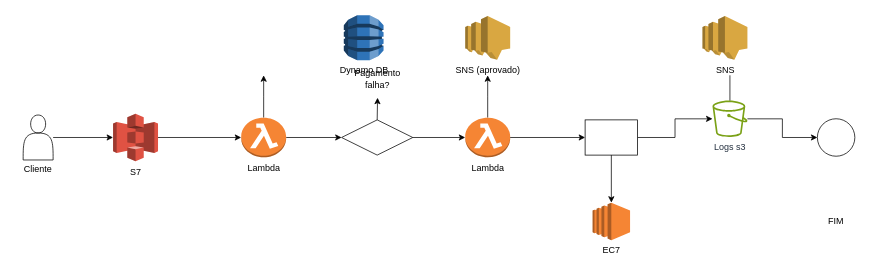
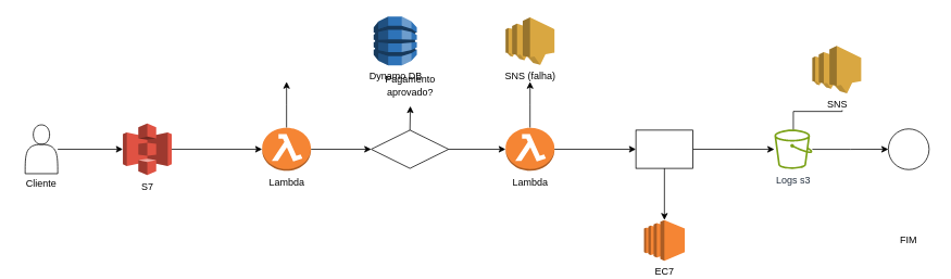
  <mxCell id="0" />
  <mxCell id="1" parent="0" />
  <mxCell id="2" value="" style="shape=actor;whiteSpace=wrap;html=1;" vertex="1" parent="1"><mxGeometry x="30" y="153" width="40" height="60" as="geometry" /></mxCell>
  <mxCell id="3" value="S7" style="outlineConnect=0;dashed=0;verticalLabelPosition=bottom;verticalAlign=top;align=center;html=1;shape=mxgraph.aws3.s3;fillColor=#E05243;gradientColor=none;" vertex="1" parent="1"><mxGeometry x="150" y="151.25" width="60" height="63.5" as="geometry" /></mxCell>
  <mxCell id="4" style="edgeStyle=orthogonalEdgeStyle;rounded=0;orthogonalLoop=1;jettySize=auto;html=1;exitX=0.5;exitY=0;exitDx=0;exitDy=0;exitPerimeter=0;" edge="1" parent="1" source="6"><mxGeometry relative="1" as="geometry"><mxPoint x="351" y="100" as="targetPoint" /></mxGeometry></mxCell>
  <mxCell id="5" style="edgeStyle=orthogonalEdgeStyle;rounded=0;orthogonalLoop=1;jettySize=auto;html=1;exitX=1;exitY=0.5;exitDx=0;exitDy=0;exitPerimeter=0;entryX=0;entryY=0.5;entryDx=0;entryDy=0;" edge="1" parent="1" source="6" target="9"><mxGeometry relative="1" as="geometry" /></mxCell>
  <mxCell id="6" value="Lambda" style="outlineConnect=0;dashed=0;verticalLabelPosition=bottom;verticalAlign=top;align=center;html=1;shape=mxgraph.aws3.lambda_function;fillColor=#F58534;gradientColor=none;" vertex="1" parent="1"><mxGeometry x="321" y="156.5" width="60" height="53" as="geometry" /></mxCell>
  <mxCell id="7" value="Dynamo DB" style="outlineConnect=0;dashed=0;verticalLabelPosition=bottom;verticalAlign=top;align=center;html=1;shape=mxgraph.aws3.dynamo_db;fillColor=#2E73B8;gradientColor=none;" vertex="1" parent="1"><mxGeometry x="458" y="20" width="53" height="60" as="geometry" /></mxCell>
  <mxCell id="8" style="edgeStyle=orthogonalEdgeStyle;rounded=0;orthogonalLoop=1;jettySize=auto;html=1;exitX=0.5;exitY=0;exitDx=0;exitDy=0;" edge="1" parent="1" source="9"><mxGeometry relative="1" as="geometry"><mxPoint x="503" y="130" as="targetPoint" /></mxGeometry></mxCell>
  <mxCell id="9" value="" style="rhombus;" vertex="1" parent="1"><mxGeometry x="455" y="159.5" width="95" height="47" as="geometry" /></mxCell>
  <mxCell id="10" style="edgeStyle=orthogonalEdgeStyle;rounded=0;orthogonalLoop=1;jettySize=auto;html=1;exitX=0.5;exitY=0;exitDx=0;exitDy=0;exitPerimeter=0;" edge="1" parent="1" source="11"><mxGeometry relative="1" as="geometry"><mxPoint x="650" y="100" as="targetPoint" /></mxGeometry></mxCell>
  <mxCell id="11" value="Lambda&lt;div&gt;&lt;br&gt;&lt;/div&gt;" style="outlineConnect=0;dashed=0;verticalLabelPosition=bottom;verticalAlign=top;align=center;html=1;shape=mxgraph.aws3.lambda_function;fillColor=#F58534;gradientColor=none;" vertex="1" parent="1"><mxGeometry x="620" y="156.5" width="60" height="53" as="geometry" /></mxCell>
- <mxCell id="12" value="SNS (aprovado)" style="outlineConnect=0;dashed=0;verticalLabelPosition=bottom;verticalAlign=top;align=center;html=1;shape=mxgraph.aws3.sns;fillColor=#D9A741;gradientColor=none;" vertex="1" parent="1"><mxGeometry x="620" y="20.88" width="60" height="58.25" as="geometry" /></mxCell>
+ <mxCell id="12" value="SNS (falha)" style="outlineConnect=0;dashed=0;verticalLabelPosition=bottom;verticalAlign=top;align=center;html=1;shape=mxgraph.aws3.sns;fillColor=#D9A741;gradientColor=none;" vertex="1" parent="1"><mxGeometry x="620" y="20.88" width="60" height="58.25" as="geometry" /></mxCell>
  <mxCell id="13" style="edgeStyle=orthogonalEdgeStyle;rounded=0;orthogonalLoop=1;jettySize=auto;html=1;" edge="1" parent="1" source="14" target="24"><mxGeometry relative="1" as="geometry" /></mxCell>
  <mxCell id="14" value="" style="points=[[0.25,0,0],[0.5,0,0],[0.75,0,0],[1,0.25,0],[1,0.5,0],[1,0.75,0],[0.75,1,0],[0.5,1,0],[0.25,1,0],[0,0.75,0],[0,0.5,0],[0,0.25,0]];shape=mxgraph.bpmn.task2;whiteSpace=wrap;rectStyle=rounded;size=10;html=1;container=1;expand=0;collapsible=0;taskMarker=abstract;isLoopMultiParallel=1;" vertex="1" parent="1"><mxGeometry x="780" y="159.5" width="70" height="47" as="geometry" /></mxCell>
  <mxCell id="15" value="EC7" style="outlineConnect=0;dashed=0;verticalLabelPosition=bottom;verticalAlign=top;align=center;html=1;shape=mxgraph.aws3.ec2;fillColor=#F58534;gradientColor=none;" vertex="1" parent="1"><mxGeometry x="790" y="270" width="50" height="50" as="geometry" /></mxCell>
- <mxCell id="16" value="Pagamento&lt;div&gt;falha?&lt;/div&gt;" style="text;html=1;whiteSpace=wrap;strokeColor=none;fillColor=none;align=center;verticalAlign=middle;rounded=0;" vertex="1" parent="1"><mxGeometry x="472.5" y="90" width="60" height="30" as="geometry" /></mxCell>
+ <mxCell id="16" value="Pagamento&lt;div&gt;aprovado?&lt;/div&gt;" style="text;html=1;whiteSpace=wrap;strokeColor=none;fillColor=none;align=center;verticalAlign=middle;rounded=0;" vertex="1" parent="1"><mxGeometry x="472.5" y="90" width="60" height="30" as="geometry" /></mxCell>
  <mxCell id="17" value="Cliente" style="text;html=1;whiteSpace=wrap;strokeColor=none;fillColor=none;align=center;verticalAlign=middle;rounded=0;" vertex="1" parent="1"><mxGeometry x="20" y="209.5" width="60" height="30" as="geometry" /></mxCell>
  <mxCell id="18" style="edgeStyle=orthogonalEdgeStyle;rounded=0;orthogonalLoop=1;jettySize=auto;html=1;entryX=0;entryY=0.5;entryDx=0;entryDy=0;entryPerimeter=0;" edge="1" parent="1" source="2" target="3"><mxGeometry relative="1" as="geometry" /></mxCell>
  <mxCell id="19" style="edgeStyle=orthogonalEdgeStyle;rounded=0;orthogonalLoop=1;jettySize=auto;html=1;exitX=1;exitY=0.5;exitDx=0;exitDy=0;exitPerimeter=0;entryX=0;entryY=0.5;entryDx=0;entryDy=0;entryPerimeter=0;" edge="1" parent="1" source="3" target="6"><mxGeometry relative="1" as="geometry" /></mxCell>
  <mxCell id="20" style="edgeStyle=orthogonalEdgeStyle;rounded=0;orthogonalLoop=1;jettySize=auto;html=1;entryX=0;entryY=0.5;entryDx=0;entryDy=0;entryPerimeter=0;" edge="1" parent="1" source="9" target="11"><mxGeometry relative="1" as="geometry" /></mxCell>
  <mxCell id="21" style="edgeStyle=orthogonalEdgeStyle;rounded=0;orthogonalLoop=1;jettySize=auto;html=1;exitX=1;exitY=0.5;exitDx=0;exitDy=0;exitPerimeter=0;entryX=0;entryY=0.5;entryDx=0;entryDy=0;entryPerimeter=0;" edge="1" parent="1" source="11" target="14"><mxGeometry relative="1" as="geometry" /></mxCell>
  <mxCell id="22" style="edgeStyle=orthogonalEdgeStyle;rounded=0;orthogonalLoop=1;jettySize=auto;html=1;entryX=0.5;entryY=0;entryDx=0;entryDy=0;entryPerimeter=0;" edge="1" parent="1" source="14" target="15"><mxGeometry relative="1" as="geometry" /></mxCell>
  <mxCell id="23" style="edgeStyle=orthogonalEdgeStyle;rounded=0;orthogonalLoop=1;jettySize=auto;html=1;entryX=0;entryY=0.5;entryDx=0;entryDy=0;" edge="1" parent="1" source="24" target="26"><mxGeometry relative="1" as="geometry"><mxPoint x="1080" y="183" as="targetPoint" /></mxGeometry></mxCell>
- <mxCell id="24" value="Logs s3" style="sketch=0;outlineConnect=0;fontColor=#232F3E;gradientColor=none;fillColor=#7AA116;strokeColor=none;dashed=0;verticalLabelPosition=bottom;verticalAlign=top;align=center;html=1;fontSize=12;fontStyle=0;aspect=fixed;pointerEvents=1;shape=mxgraph.aws4.bucket;" vertex="1" parent="1"><mxGeometry x="950" y="133.75" width="46.63" height="48.5" as="geometry" /></mxCell>
- <mxCell id="25" value="SNS" style="outlineConnect=0;dashed=0;verticalLabelPosition=bottom;verticalAlign=top;align=center;html=1;shape=mxgraph.aws3.sns;fillColor=#D9A741;gradientColor=none;" vertex="1" parent="1"><mxGeometry x="936.63" y="20.88" width="60" height="58.25" as="geometry" /></mxCell>
+ <mxCell id="24" value="Logs s3" style="sketch=0;outlineConnect=0;fontColor=#232F3E;gradientColor=none;fillColor=#7AA116;strokeColor=none;dashed=0;verticalLabelPosition=bottom;verticalAlign=top;align=center;html=1;fontSize=12;fontStyle=0;aspect=fixed;pointerEvents=1;shape=mxgraph.aws4.bucket;" vertex="1" parent="1"><mxGeometry x="950" y="158.75" width="46.63" height="48.5" as="geometry" /></mxCell>
+ <mxCell id="25" value="SNS" style="outlineConnect=0;dashed=0;verticalLabelPosition=bottom;verticalAlign=top;align=center;html=1;shape=mxgraph.aws3.sns;fillColor=#D9A741;gradientColor=none;" vertex="1" parent="1"><mxGeometry x="996.63" y="55.88" width="60" height="58.25" as="geometry" /></mxCell>
  <mxCell id="26" value="" style="ellipse;whiteSpace=wrap;html=1;" vertex="1" parent="1"><mxGeometry x="1090" y="158" width="50" height="50" as="geometry" /></mxCell>
  <mxCell id="27" value="FIM" style="text;html=1;whiteSpace=wrap;strokeColor=none;fillColor=none;align=center;verticalAlign=middle;rounded=0;" vertex="1" parent="1"><mxGeometry x="1085" y="279.5" width="60" height="30" as="geometry" /></mxCell>
  <mxCell id="28" style="edgeStyle=orthogonalEdgeStyle;rounded=0;orthogonalLoop=1;jettySize=auto;html=1;entryX=0.611;entryY=1.358;entryDx=0;entryDy=0;entryPerimeter=0;endArrow=none;" edge="1" parent="1" source="24" target="25"><mxGeometry relative="1" as="geometry" /></mxCell>
